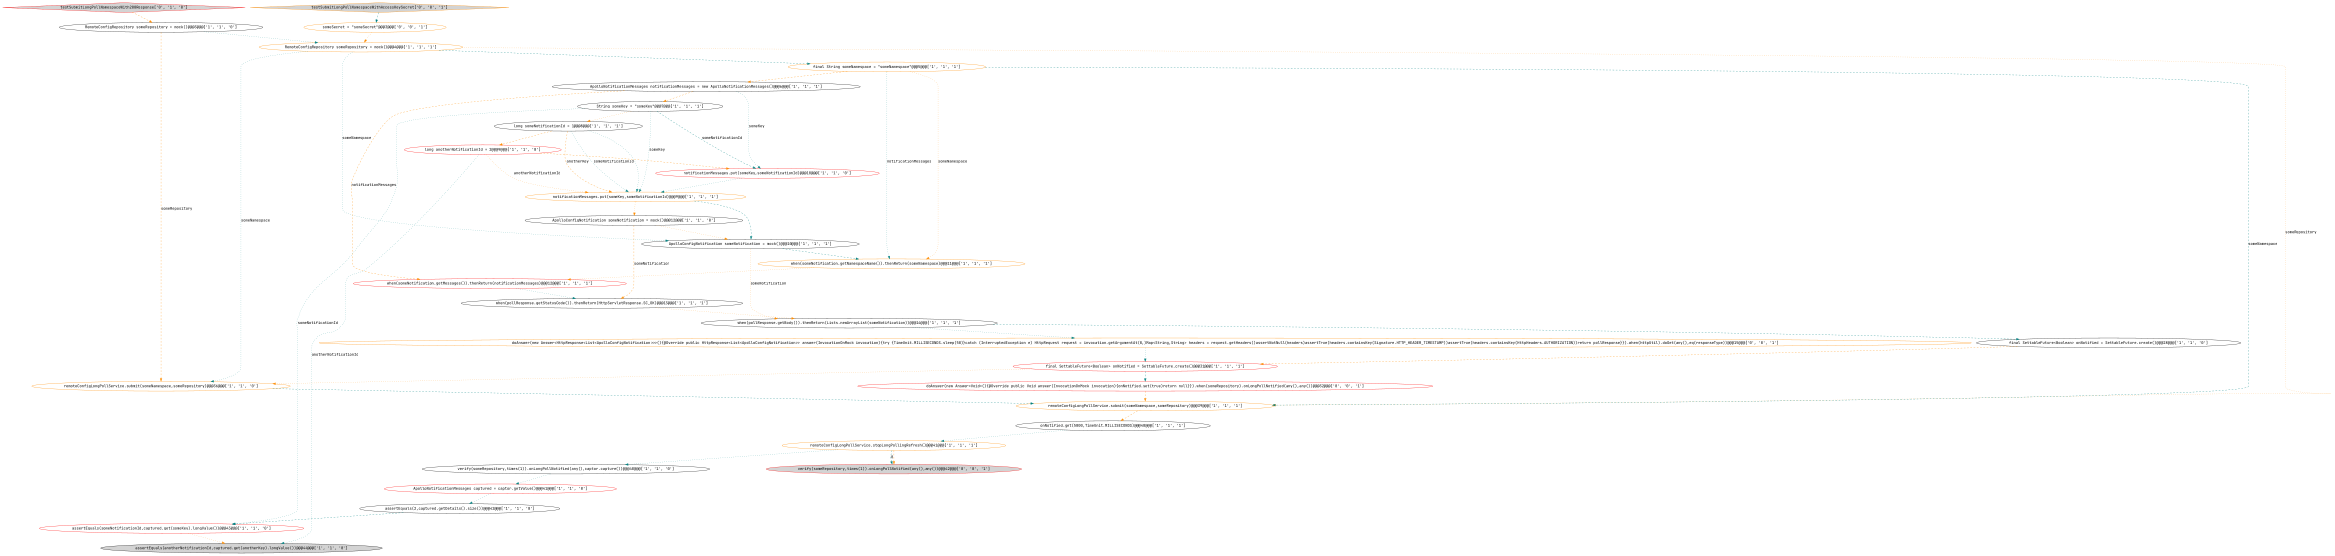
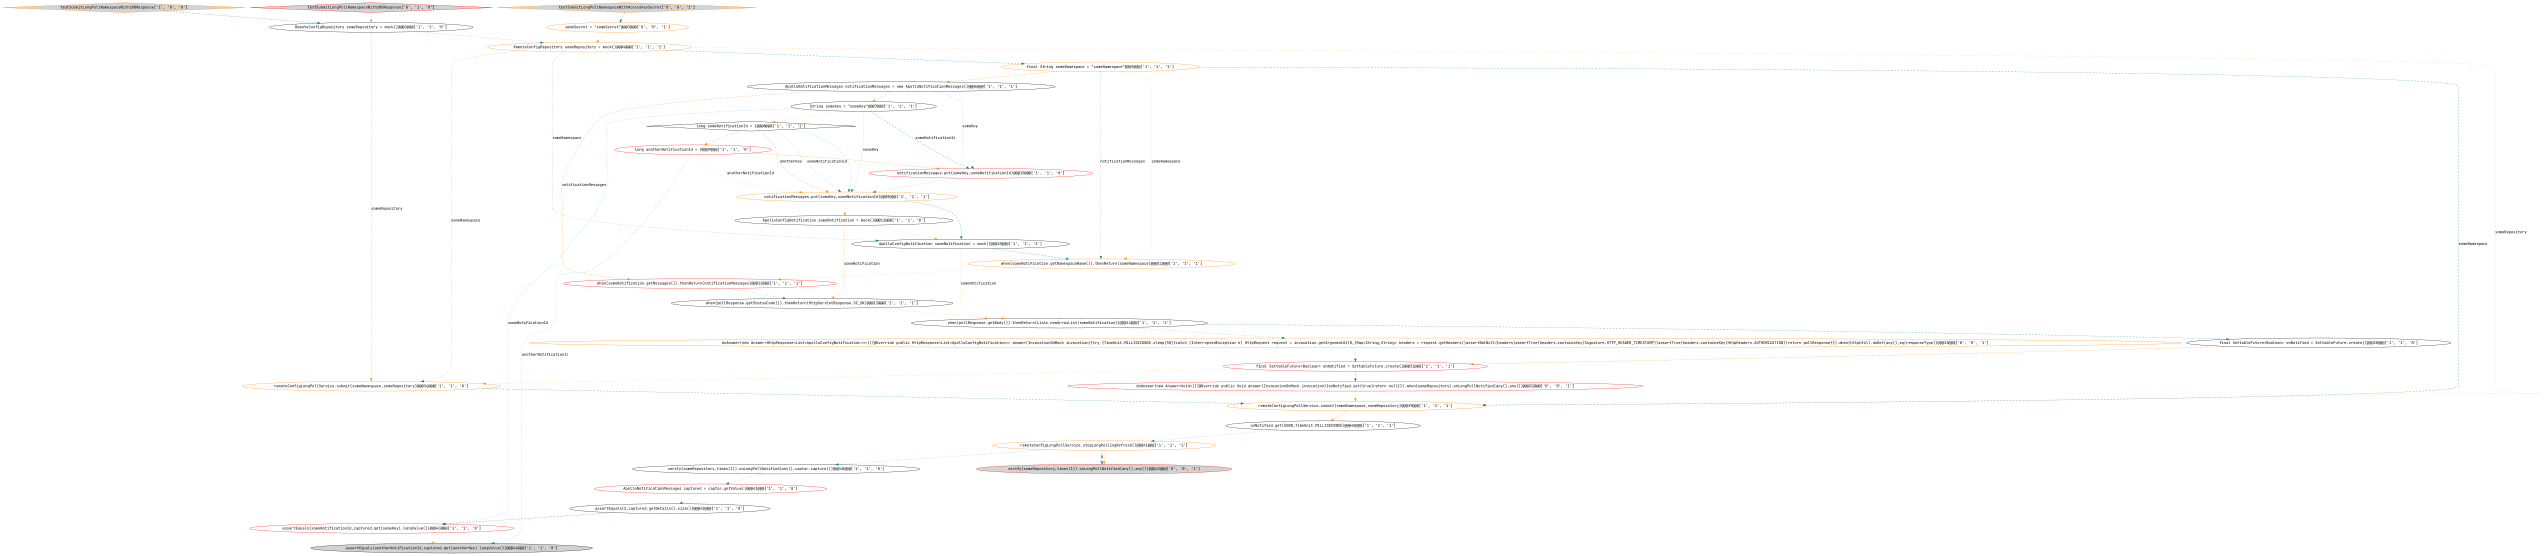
  digraph {
    fontname="JetBrains Mono"
    node [color=black fillcolor=white fontname="JetBrains Mono" shape=ellipse style=filled]
    edge [color=teal fontname="JetBrains Mono" style=dotted]
    n1 [color=red label="ApolloNotificationMessages captured = captor.getValue()@@@41@@@['1', '1', '0']"]
    n2 [label="assertEquals(2,captured.getDetails().size())@@@42@@@['1', '1', '0']"]
    n3 [color=red label="assertEquals(someNotificationId,captured.get(someKey).longValue())@@@43@@@['1', '1', '0']"]
    n4 [color=red fillcolor=lightgray label="verify(someRepository,times(1)).onLongPollNotified(any(),any())@@@42@@@['0', '0', '1']"]
    n5 [color=darkorange fillcolor=lightgray label="testSubmitLongPollNamespaceWithAccessKeySecret['0', '0', '1']" shape=diamond]
    n6 [color=darkorange label="someSecret = \"someSecret\"@@@3@@@['0', '0', '1']"]
    n7 [color=darkorange label="RemoteConfigRepository someRepository = mock()@@@4@@@['1', '1', '1']"]
    n8 [color=darkorange label="remoteConfigLongPollService.submit(someNamespace,someRepository)@@@36@@@['1', '1', '0']"]
    n9 [color=darkorange label="remoteConfigLongPollService.submit(someNamespace,someRepository)@@@39@@@['1', '1', '1']"]
    n10 [label="onNotified.get(5000,TimeUnit.MILLISECONDS)@@@40@@@['1', '1', '1']"]
    n11 [color=red label="notificationMessages.put(someKey,someNotificationId)@@@10@@@['1', '1', '0']"]
    n12 [color=darkorange label="notificationMessages.put(someKey,someNotificationId)@@@9@@@['1', '1', '1']"]
    n13 [label="ApolloConfigNotification someNotification = mock()@@@10@@@['1', '1', '1']"]
    n14 [label="ApolloConfigNotification someNotification = mock()@@@12@@@['1', '1', '0']"]
    n15 [color=red label="doAnswer(new Answer<Void>(){@Override public Void answer(InvocationOnMock invocation){onNotified.set(true)return null}}).when(someRepository).onLongPollNotified(any(),any())@@@32@@@['0', '0', '1']"]
    n16 [color=darkorange label="final String someNamespace = \"someNamespace\"@@@5@@@['1', '1', '1']"]
    n17 [color=darkorange label="when(someNotification.getNamespaceName()).thenReturn(someNamespace)@@@11@@@['1', '1', '1']"]
    n18 [label="ApolloNotificationMessages notificationMessages = new ApolloNotificationMessages()@@@6@@@['1', '1', '1']"]
    n19 [label="when(pollResponse.getBody()).thenReturn(Lists.newArrayList(someNotification))@@@14@@@['1', '1', '1']"]
    n20 [label="final SettableFuture<Boolean> onNotified = SettableFuture.create()@@@28@@@['1', '1', '0']"]
    n21 [color=red label="final SettableFuture<Boolean> onNotified = SettableFuture.create()@@@31@@@['1', '1', '1']"]
+   n22 [color=darkorange fillcolor=lightgray label="testSubmitLongPollNamespaceWith200Response['1', '0', '0']" shape=diamond]
    n23 [label="RemoteConfigRepository someRepository = mock()@@@3@@@['1', '1', '0']"]
    n24 [color=darkorange label="remoteConfigLongPollService.stopLongPollingRefresh()@@@41@@@['1', '1', '1']"]
    n25 [label="verify(someRepository,times(1)).onLongPollNotified(any(),captor.capture())@@@40@@@['1', '1', '0']"]
    n26 [color=darkorange label="doAnswer(new Answer<HttpResponse<List<ApolloConfigNotification>>>(){@Override public HttpResponse<List<ApolloConfigNotification>> answer(InvocationOnMock invocation){try {TimeUnit.MILLISECONDS.sleep(50)}catch (InterruptedException e) HttpRequest request = invocation.getArgumentAt(0,)Map<String,String> headers = request.getHeaders()assertNotNull(headers)assertTrue(headers.containsKey(Signature.HTTP_HEADER_TIMESTAMP))assertTrue(headers.containsKey(HttpHeaders.AUTHORIZATION))return pollResponse}}).when(httpUtil).doGet(any(),eq(responseType))@@@15@@@['0', '0', '1']"]
    n27 [label="when(pollResponse.getStatusCode()).thenReturn(HttpServletResponse.SC_OK)@@@13@@@['1', '1', '1']"]
-   n28 [label="long someNotificationId = 1@@@8@@@['1', '1', '1']"]
+   n28 [label="long someNotificationId = 1@@@8@@@['1', '1', '1']" shape=diamond]
    n29 [color=red label="long anotherNotificationId = 2@@@9@@@['1', '1', '0']"]
    n30 [fillcolor=lightgray label="assertEquals(anotherNotificationId,captured.get(anotherKey).longValue())@@@44@@@['1', '1', '0']"]
    n31 [color=red fillcolor=lightgray label="testSubmitLongPollNamespaceWith200Response['0', '1', '0']" shape=diamond]
    n32 [color=red label="when(someNotification.getMessages()).thenReturn(notificationMessages)@@@12@@@['1', '1', '1']"]
    n33 [label="String someKey = \"someKey\"@@@7@@@['1', '1', '1']"]
    n1 -> n2
    n2 -> n3 [style=dashed]
    n3 -> n30 [color=darkorange]
    n5 -> n6 [style=dashed]
    n6 -> n7 [color=darkorange]
    n7 -> n8 [label=someNamespace]
    n7 -> n9 [color=darkorange label=someRepository]
    n7 -> n13 [label=someNamespace]
    n7 -> n16 [style=dashed]
    n8 -> n9 [style=dashed]
    n9 -> n10 [color=darkorange style=dashed]
    n10 -> n24
    n11 -> n12
    n12 -> n13 [style=dashed]
    n12 -> n14 [color=darkorange]
    n13 -> n17 [style=dashed]
    n13 -> n19 [color=darkorange label=someNotification]
    n14 -> n13 [color=darkorange]
    n14 -> n27 [color=darkorange label=someNotification style=dashed]
    n15 -> n9 [color=darkorange style=dashed]
    n16 -> n9 [label=someNamespace style=dashed]
    n16 -> n17 [label=notificationMessages]
    n16 -> n17 [color=darkorange label=someNamespace]
    n16 -> n18 [color=darkorange style=dashed]
    n17 -> n32 [color=darkorange]
    n18 -> n11 [label=someKey]
    n18 -> n32 [color=darkorange label=notificationMessages style=dashed]
    n18 -> n33 [color=darkorange style=dashed]
    n19 -> n20 [style=dashed]
    n19 -> n26
    n20 -> n21 [color=darkorange style=dashed]
    n21 -> n8 [color=darkorange]
    n21 -> n15 [style=dashed]
+   n22 -> n23 [style=dashed]
    n23 -> n7
    n23 -> n8 [color=darkorange label=someRepository style=dashed]
    n24 -> n4 [label=0 style=dashed]
    n24 -> n4 [color=darkorange style=dashed]
    n24 -> n25
    n25 -> n1
    n26 -> n21
    n27 -> n19 [color=darkorange]
    n28 -> n12 [label=someNotificationId]
    n28 -> n12
    n28 -> n12 [color=darkorange label=anotherKey style=dashed]
    n28 -> n29 [color=darkorange style=dashed]
    n29 -> n11 [color=darkorange style=dashed]
    n29 -> n12 [color=darkorange label=anotherNotificationId]
    n29 -> n30 [label=anotherNotificationId]
    n31 -> n23 [color=darkorange style=dashed]
    n32 -> n27
    n33 -> n3 [label=someNotificationId]
    n33 -> n11 [label=someNotificationId style=dashed]
    n33 -> n12 [label=someKey]
    n33 -> n28 [color=darkorange]
  }
